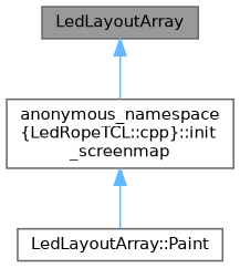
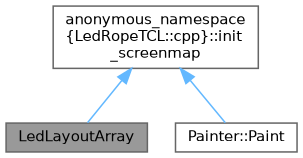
  digraph {
    fontname="DejaVu Sans"
    rankdir=TB
    node [color=grey40 fillcolor=white fontname="DejaVu Sans" fontsize=10 shape=box style=filled]
    edge [color=steelblue1 dir=back fontname="DejaVu Sans" fontsize=10 labelfontname=Helvetica labelfontsize=10 style=solid]
    n1 [color=gray40 fillcolor=grey60 fontcolor=black height=0.2 label=LedLayoutArray width=0.4]
    n2 [height=0.2 label="anonymous_namespace\l\{LedRopeTCL::cpp\}::init\l_screenmap" width=0.4]
-   n3 [height=0.2 label="LedLayoutArray::Paint" width=0.4]
-   n1 -> n2
+   n3 [height=0.2 label="Painter::Paint" width=0.4]
+   n2 -> n1
    n2 -> n3
  }
